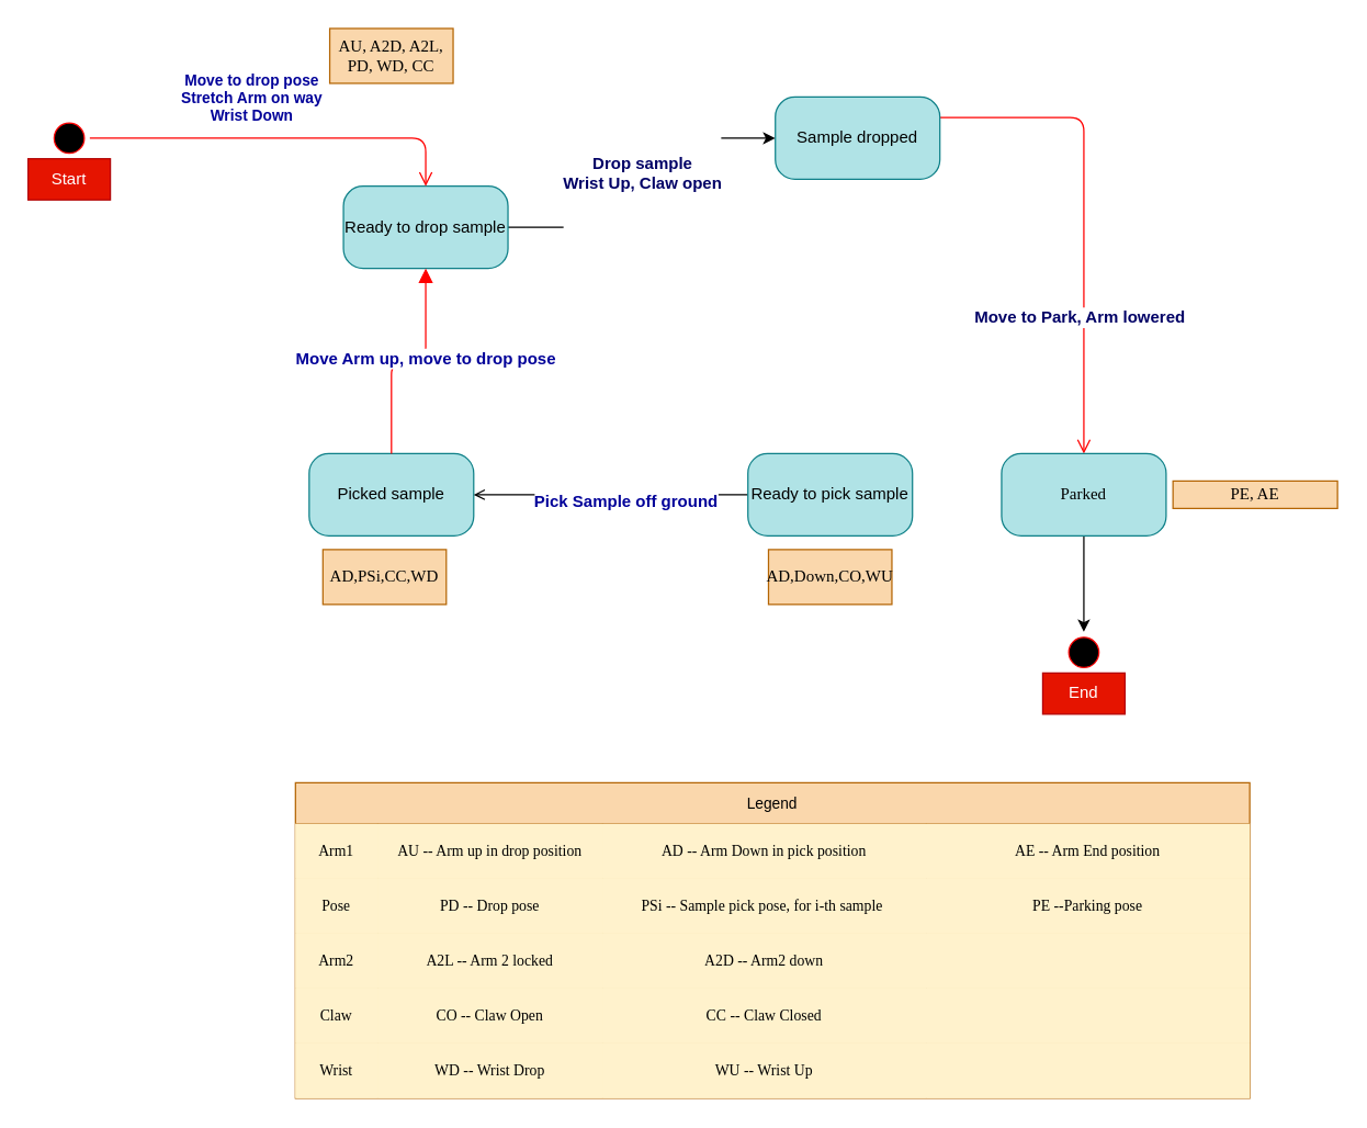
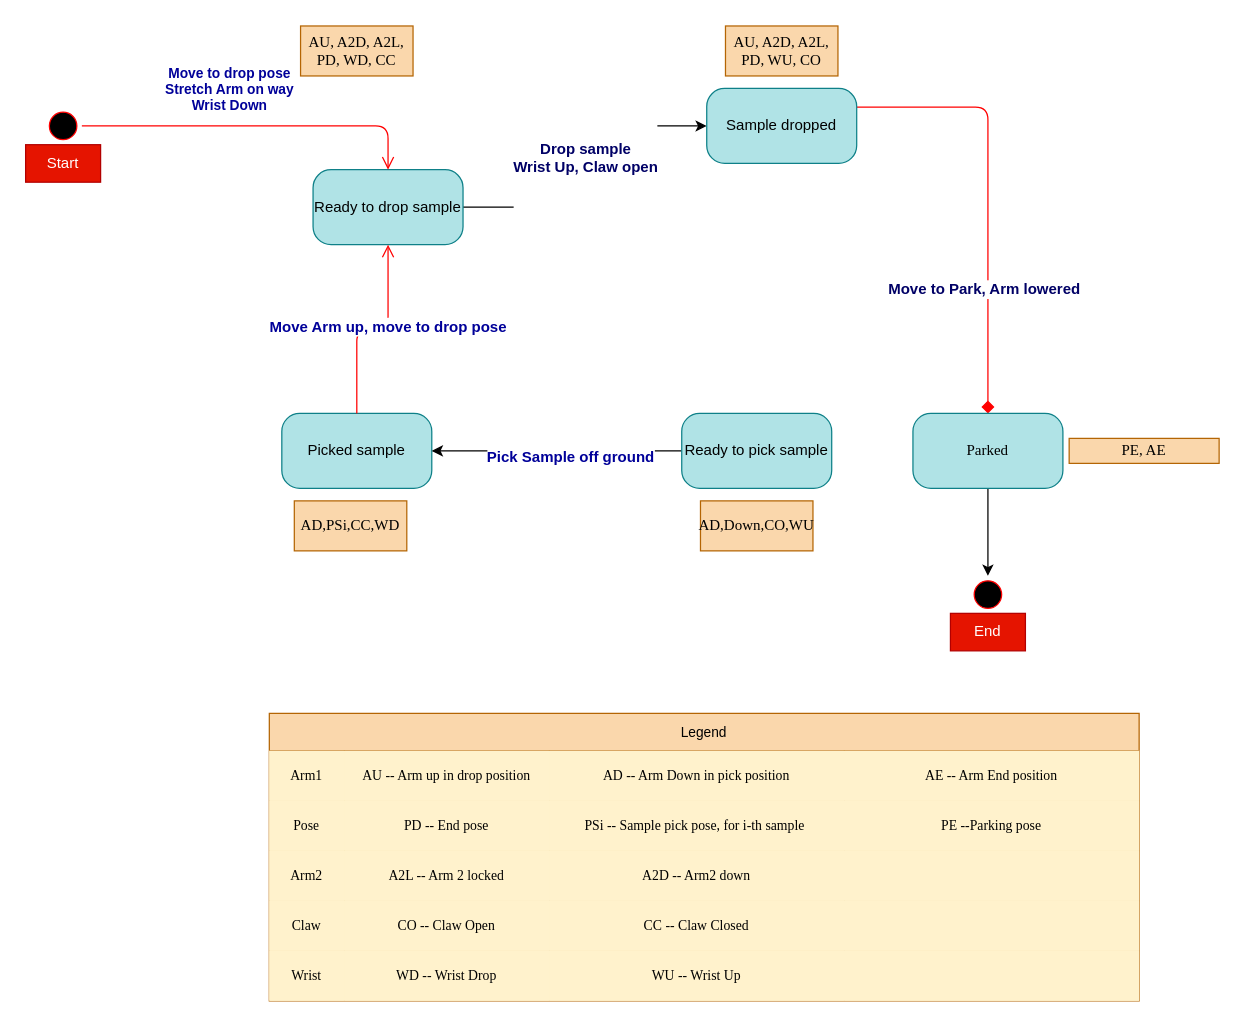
  <mxCell id="0" />
  <mxCell id="1" parent="0" />
  <mxCell id="2" value="" style="ellipse;html=1;shape=startState;fillColor=#000000;strokeColor=#ff0000;rounded=1;shadow=0;comic=0;labelBackgroundColor=none;fontFamily=Verdana;fontSize=12;fontColor=#000000;align=center;direction=south;" parent="1" vertex="1"><mxGeometry x="35" y="85" width="30" height="30" as="geometry" /></mxCell>
  <mxCell id="3" value="&lt;span style=&quot;font-family: Helvetica;&quot;&gt;Picked sample&lt;/span&gt;" style="rounded=1;whiteSpace=wrap;html=1;arcSize=24;fillColor=#b0e3e6;strokeColor=#0e8088;shadow=0;comic=0;labelBackgroundColor=none;fontFamily=Verdana;fontSize=12;align=center;" parent="1" vertex="1"><mxGeometry x="225" y="330" width="120" height="60" as="geometry" /></mxCell>
  <mxCell id="4" value="&#10;&lt;span style=&quot;font-family: Helvetica; font-style: normal; font-variant-ligatures: normal; font-variant-caps: normal; letter-spacing: normal; orphans: 2; text-align: center; text-indent: 0px; text-transform: none; widows: 2; word-spacing: 0px; -webkit-text-stroke-width: 0px; white-space: nowrap; background-color: rgb(255, 255, 255); text-decoration-thickness: initial; text-decoration-style: initial; text-decoration-color: initial; float: none; display: inline !important;&quot;&gt;Drop sample&lt;/span&gt;&lt;div style=&quot;forced-color-adjust: none; font-family: Helvetica; font-style: normal; font-variant-ligatures: normal; font-variant-caps: normal; letter-spacing: normal; orphans: 2; text-align: center; text-indent: 0px; text-transform: none; widows: 2; word-spacing: 0px; -webkit-text-stroke-width: 0px; white-space: nowrap; text-decoration-thickness: initial; text-decoration-style: initial; text-decoration-color: initial;&quot;&gt;Wrist Up, Claw open&lt;/div&gt;&#10;&#10;" style="edgeStyle=orthogonalEdgeStyle;rounded=0;orthogonalLoop=1;jettySize=auto;html=1;entryX=0;entryY=0.5;entryDx=0;entryDy=0;fontColor=#000066;fontSize=12;fontStyle=1" edge="1" parent="1" source="5" target="8"><mxGeometry relative="1" as="geometry" /></mxCell>
  <mxCell id="5" value="&lt;div&gt;&lt;/div&gt;&lt;div&gt;&lt;span style=&quot;font-family: Helvetica;&quot;&gt;Ready to drop sample&lt;/span&gt;&lt;br&gt;&lt;/div&gt;" style="rounded=1;whiteSpace=wrap;html=1;arcSize=24;fillColor=#b0e3e6;strokeColor=#0e8088;shadow=0;comic=0;labelBackgroundColor=none;fontFamily=Verdana;fontSize=12;align=center;" parent="1" vertex="1"><mxGeometry x="250" y="135" width="120" height="60" as="geometry" /></mxCell>
- <mxCell id="6" style="edgeStyle=orthogonalEdgeStyle;html=1;exitX=1;exitY=0.25;entryX=0.5;entryY=0;labelBackgroundColor=none;endArrow=open;endSize=8;strokeColor=#ff0000;fontFamily=Verdana;fontSize=12;align=left;entryDx=0;entryDy=0;" parent="1" source="8" target="10" edge="1"><mxGeometry relative="1" as="geometry" /></mxCell>
+ <mxCell id="6" style="edgeStyle=orthogonalEdgeStyle;html=1;exitX=1;exitY=0.25;entryX=0.5;entryY=0;labelBackgroundColor=none;endArrow=diamond;endSize=8;strokeColor=#ff0000;fontFamily=Verdana;fontSize=12;align=left;entryDx=0;entryDy=0;" parent="1" source="8" target="10" edge="1"><mxGeometry relative="1" as="geometry" /></mxCell>
  <mxCell id="7" value="Move to Park, Arm lowered" style="edgeLabel;html=1;align=center;verticalAlign=middle;resizable=0;points=[];rounded=0;strokeColor=default;fontFamily=Helvetica;fontSize=12;fontColor=#000066;labelBackgroundColor=default;fontStyle=1" vertex="1" connectable="0" parent="6"><mxGeometry x="0.431" y="-4" relative="1" as="geometry"><mxPoint as="offset" /></mxGeometry></mxCell>
  <mxCell id="8" value="&lt;span style=&quot;font-family: Helvetica;&quot;&gt;Sample dropped&lt;/span&gt;" style="rounded=1;whiteSpace=wrap;html=1;arcSize=24;fillColor=#b0e3e6;strokeColor=#0e8088;shadow=0;comic=0;labelBackgroundColor=none;fontFamily=Verdana;fontSize=12;align=center;" parent="1" vertex="1"><mxGeometry x="565" y="70" width="120" height="60" as="geometry" /></mxCell>
  <mxCell id="9" style="edgeStyle=orthogonalEdgeStyle;rounded=0;orthogonalLoop=1;jettySize=auto;html=1;" edge="1" parent="1" source="10" target="18"><mxGeometry relative="1" as="geometry" /></mxCell>
  <mxCell id="10" value="Parked" style="rounded=1;whiteSpace=wrap;html=1;arcSize=24;fillColor=#b0e3e6;strokeColor=#0e8088;shadow=0;comic=0;labelBackgroundColor=none;fontFamily=Verdana;fontSize=12;align=center;" parent="1" vertex="1"><mxGeometry x="730" y="330" width="120" height="60" as="geometry" /></mxCell>
  <mxCell id="11" style="edgeStyle=orthogonalEdgeStyle;html=1;labelBackgroundColor=none;endArrow=open;endSize=8;strokeColor=#ff0000;fontFamily=Verdana;fontSize=12;align=left;" parent="1" source="2" target="5" edge="1"><mxGeometry relative="1" as="geometry" /></mxCell>
  <mxCell id="12" value="Move to drop pose&lt;div&gt;Stretch Arm on way&lt;/div&gt;&lt;div&gt;Wrist Down&lt;/div&gt;" style="edgeLabel;html=1;align=center;verticalAlign=middle;resizable=0;points=[];fontStyle=1;fontColor=#000099;" vertex="1" connectable="0" parent="11"><mxGeometry x="-0.225" y="-4" relative="1" as="geometry"><mxPoint x="8" y="-34" as="offset" /></mxGeometry></mxCell>
- <mxCell id="13" style="edgeStyle=orthogonalEdgeStyle;html=1;exitX=0.5;exitY=0;entryX=0.5;entryY=1;labelBackgroundColor=none;endArrow=block;endSize=8;strokeColor=#ff0000;fontFamily=Verdana;fontSize=12;align=left;entryDx=0;entryDy=0;exitDx=0;exitDy=0;" parent="1" source="3" target="5" edge="1"><mxGeometry relative="1" as="geometry" /></mxCell>
+ <mxCell id="13" style="edgeStyle=orthogonalEdgeStyle;html=1;exitX=0.5;exitY=0;entryX=0.5;entryY=1;labelBackgroundColor=none;endArrow=open;endSize=8;strokeColor=#ff0000;fontFamily=Verdana;fontSize=12;align=left;entryDx=0;entryDy=0;exitDx=0;exitDy=0;" parent="1" source="3" target="5" edge="1"><mxGeometry relative="1" as="geometry" /></mxCell>
  <mxCell id="14" value="Move Arm up, move to drop pose" style="edgeLabel;html=1;align=center;verticalAlign=middle;resizable=0;points=[];fontStyle=1;fontSize=12;fontColor=#000099;" vertex="1" connectable="0" parent="13"><mxGeometry x="0.19" y="1" relative="1" as="geometry"><mxPoint as="offset" /></mxGeometry></mxCell>
  <mxCell id="15" value="Start" style="text;html=1;align=center;verticalAlign=middle;whiteSpace=wrap;rounded=0;fillColor=#e51400;fontColor=#ffffff;strokeColor=#B20000;" vertex="1" parent="1"><mxGeometry x="20" y="115" width="60" height="30" as="geometry" /></mxCell>
  <mxCell id="16" value="&lt;span style=&quot;font-family: Verdana;&quot;&gt;AU, A2D, A2L, PD, WD, CC&lt;/span&gt;" style="text;html=1;align=center;verticalAlign=middle;whiteSpace=wrap;rounded=0;fillColor=#fad7ac;strokeColor=#b46504;" vertex="1" parent="1"><mxGeometry x="240" y="20" width="90" height="40" as="geometry" /></mxCell>
  <mxCell id="17" value="&lt;span style=&quot;font-family: Verdana;&quot;&gt;PE, AE&lt;/span&gt;" style="text;html=1;align=center;verticalAlign=middle;whiteSpace=wrap;rounded=0;fillColor=#fad7ac;strokeColor=#b46504;" vertex="1" parent="1"><mxGeometry x="855" y="350" width="120" height="20" as="geometry" /></mxCell>
  <mxCell id="18" value="" style="ellipse;html=1;shape=startState;fillColor=#000000;strokeColor=#ff0000;rounded=1;shadow=0;comic=0;labelBackgroundColor=none;fontFamily=Verdana;fontSize=12;fontColor=#000000;align=center;direction=south;" vertex="1" parent="1"><mxGeometry x="775" y="460" width="30" height="30" as="geometry" /></mxCell>
  <mxCell id="19" value="End" style="text;html=1;align=center;verticalAlign=middle;whiteSpace=wrap;rounded=0;fillColor=#e51400;fontColor=#ffffff;strokeColor=#B20000;" vertex="1" parent="1"><mxGeometry x="760" y="490" width="60" height="30" as="geometry" /></mxCell>
- <mxCell id="20" style="edgeStyle=orthogonalEdgeStyle;rounded=0;orthogonalLoop=1;jettySize=auto;html=1;entryX=1;entryY=0.5;entryDx=0;entryDy=0;endArrow=open;" edge="1" parent="1" source="22" target="3"><mxGeometry relative="1" as="geometry" /></mxCell>
+ <mxCell id="20" style="edgeStyle=orthogonalEdgeStyle;rounded=0;orthogonalLoop=1;jettySize=auto;html=1;entryX=1;entryY=0.5;entryDx=0;entryDy=0;" edge="1" parent="1" source="22" target="3"><mxGeometry relative="1" as="geometry" /></mxCell>
  <mxCell id="21" value="Pick Sample off ground" style="edgeLabel;html=1;align=center;verticalAlign=middle;resizable=0;points=[];fontStyle=1;fontSize=12;fontColor=#000099;" vertex="1" connectable="0" parent="20"><mxGeometry x="-0.1" y="4" relative="1" as="geometry"><mxPoint as="offset" /></mxGeometry></mxCell>
  <mxCell id="22" value="&lt;span style=&quot;font-family: Helvetica;&quot;&gt;Ready to pick sample&lt;/span&gt;" style="rounded=1;whiteSpace=wrap;html=1;arcSize=24;fillColor=#b0e3e6;strokeColor=#0e8088;shadow=0;comic=0;labelBackgroundColor=none;fontFamily=Verdana;fontSize=12;align=center;" vertex="1" parent="1"><mxGeometry x="545" y="330" width="120" height="60" as="geometry" /></mxCell>
  <mxCell id="23" value="&lt;span style=&quot;font-family: Verdana;&quot;&gt;AD,Down,CO,WU&lt;/span&gt;" style="text;html=1;align=center;verticalAlign=middle;whiteSpace=wrap;rounded=0;fillColor=#fad7ac;strokeColor=#b46504;" vertex="1" parent="1"><mxGeometry x="560" y="400" width="90" height="40" as="geometry" /></mxCell>
  <mxCell id="24" value="&lt;span style=&quot;font-family: Verdana;&quot;&gt;AD,PSi,CC,WD&lt;/span&gt;" style="text;html=1;align=center;verticalAlign=middle;whiteSpace=wrap;rounded=0;fillColor=#fad7ac;strokeColor=#b46504;" vertex="1" parent="1"><mxGeometry x="235" y="400" width="90" height="40" as="geometry" /></mxCell>
  <mxCell id="25" value="Legend" style="shape=table;startSize=30;container=1;collapsible=0;childLayout=tableLayout;strokeColor=#b46504;fontSize=11;fillColor=#fad7ac;" vertex="1" parent="1"><mxGeometry x="215" y="570" width="696" height="230" as="geometry" /></mxCell>
  <mxCell id="26" value="" style="shape=tableRow;horizontal=0;startSize=0;swimlaneHead=0;swimlaneBody=0;top=0;left=0;bottom=0;right=0;collapsible=0;dropTarget=0;points=[[0,0.5],[1,0.5]];portConstraint=eastwest;fontSize=11;fillColor=#fff2cc;strokeColor=#d6b656;fontFamily=Verdana;" vertex="1" parent="25"><mxGeometry y="30" width="696" height="40" as="geometry" /></mxCell>
  <mxCell id="27" value="Arm1" style="shape=partialRectangle;html=1;whiteSpace=wrap;connectable=0;overflow=hidden;top=0;left=0;bottom=0;right=0;pointerEvents=1;fontSize=11;fillColor=#fff2cc;strokeColor=#d6b656;fontFamily=Verdana;" vertex="1" parent="26"><mxGeometry width="60" height="40" as="geometry"><mxRectangle width="60" height="40" as="alternateBounds" /></mxGeometry></mxCell>
  <mxCell id="28" value="AU -- Arm up in drop position" style="shape=partialRectangle;html=1;whiteSpace=wrap;connectable=0;overflow=hidden;top=0;left=0;bottom=0;right=0;pointerEvents=1;fontSize=11;fillColor=#fff2cc;strokeColor=#d6b656;fontFamily=Verdana;" vertex="1" parent="26"><mxGeometry x="60" width="164" height="40" as="geometry"><mxRectangle width="164" height="40" as="alternateBounds" /></mxGeometry></mxCell>
  <mxCell id="29" value="AD -- Arm Down in pick position" style="shape=partialRectangle;html=1;whiteSpace=wrap;connectable=0;overflow=hidden;top=0;left=0;bottom=0;right=0;pointerEvents=1;fontSize=11;fillColor=#fff2cc;strokeColor=#d6b656;fontFamily=Verdana;" vertex="1" parent="26"><mxGeometry x="224" width="236" height="40" as="geometry"><mxRectangle width="236" height="40" as="alternateBounds" /></mxGeometry></mxCell>
  <mxCell id="30" value="AE -- Arm End position" style="shape=partialRectangle;html=1;whiteSpace=wrap;connectable=0;overflow=hidden;top=0;left=0;bottom=0;right=0;pointerEvents=1;fontSize=11;fillColor=#fff2cc;strokeColor=#d6b656;fontFamily=Verdana;" vertex="1" parent="26"><mxGeometry x="460" width="236" height="40" as="geometry"><mxRectangle width="236" height="40" as="alternateBounds" /></mxGeometry></mxCell>
  <mxCell id="31" value="" style="shape=tableRow;horizontal=0;startSize=0;swimlaneHead=0;swimlaneBody=0;top=0;left=0;bottom=0;right=0;collapsible=0;dropTarget=0;points=[[0,0.5],[1,0.5]];portConstraint=eastwest;fontSize=11;fillColor=#fff2cc;strokeColor=#d6b656;fontFamily=Verdana;" vertex="1" parent="25"><mxGeometry y="70" width="696" height="40" as="geometry" /></mxCell>
  <mxCell id="32" value="Pose" style="shape=partialRectangle;html=1;whiteSpace=wrap;connectable=0;overflow=hidden;top=0;left=0;bottom=0;right=0;pointerEvents=1;fontSize=11;fillColor=#fff2cc;strokeColor=#d6b656;fontFamily=Verdana;" vertex="1" parent="31"><mxGeometry width="60" height="40" as="geometry"><mxRectangle width="60" height="40" as="alternateBounds" /></mxGeometry></mxCell>
- <mxCell id="33" value="PD -- Drop pose" style="shape=partialRectangle;html=1;whiteSpace=wrap;connectable=0;overflow=hidden;top=0;left=0;bottom=0;right=0;pointerEvents=1;fontSize=11;fillColor=#fff2cc;strokeColor=#d6b656;fontFamily=Verdana;" vertex="1" parent="31"><mxGeometry x="60" width="164" height="40" as="geometry"><mxRectangle width="164" height="40" as="alternateBounds" /></mxGeometry></mxCell>
+ <mxCell id="33" value="PD -- End pose" style="shape=partialRectangle;html=1;whiteSpace=wrap;connectable=0;overflow=hidden;top=0;left=0;bottom=0;right=0;pointerEvents=1;fontSize=11;fillColor=#fff2cc;strokeColor=#d6b656;fontFamily=Verdana;" vertex="1" parent="31"><mxGeometry x="60" width="164" height="40" as="geometry"><mxRectangle width="164" height="40" as="alternateBounds" /></mxGeometry></mxCell>
  <mxCell id="34" value="PSi -- Sample pick pose, for i-th sample&amp;nbsp;" style="shape=partialRectangle;html=1;whiteSpace=wrap;connectable=0;overflow=hidden;top=0;left=0;bottom=0;right=0;pointerEvents=1;fontSize=11;fillColor=#fff2cc;strokeColor=#d6b656;fontFamily=Verdana;" vertex="1" parent="31"><mxGeometry x="224" width="236" height="40" as="geometry"><mxRectangle width="236" height="40" as="alternateBounds" /></mxGeometry></mxCell>
  <mxCell id="35" value="PE --Parking pose" style="shape=partialRectangle;html=1;whiteSpace=wrap;connectable=0;overflow=hidden;top=0;left=0;bottom=0;right=0;pointerEvents=1;fontSize=11;fillColor=#fff2cc;strokeColor=#d6b656;fontFamily=Verdana;" vertex="1" parent="31"><mxGeometry x="460" width="236" height="40" as="geometry"><mxRectangle width="236" height="40" as="alternateBounds" /></mxGeometry></mxCell>
  <mxCell id="36" value="" style="shape=tableRow;horizontal=0;startSize=0;swimlaneHead=0;swimlaneBody=0;top=0;left=0;bottom=0;right=0;collapsible=0;dropTarget=0;points=[[0,0.5],[1,0.5]];portConstraint=eastwest;fontSize=11;fillColor=#fff2cc;strokeColor=#d6b656;fontFamily=Verdana;" vertex="1" parent="25"><mxGeometry y="110" width="696" height="40" as="geometry" /></mxCell>
  <mxCell id="37" value="Arm2" style="shape=partialRectangle;html=1;whiteSpace=wrap;connectable=0;overflow=hidden;top=0;left=0;bottom=0;right=0;pointerEvents=1;fontSize=11;fillColor=#fff2cc;strokeColor=#d6b656;fontFamily=Verdana;" vertex="1" parent="36"><mxGeometry width="60" height="40" as="geometry"><mxRectangle width="60" height="40" as="alternateBounds" /></mxGeometry></mxCell>
  <mxCell id="38" value="A2L -- Arm 2 locked" style="shape=partialRectangle;html=1;whiteSpace=wrap;connectable=0;overflow=hidden;top=0;left=0;bottom=0;right=0;pointerEvents=1;fontSize=11;fillColor=#fff2cc;strokeColor=#d6b656;fontFamily=Verdana;" vertex="1" parent="36"><mxGeometry x="60" width="164" height="40" as="geometry"><mxRectangle width="164" height="40" as="alternateBounds" /></mxGeometry></mxCell>
  <mxCell id="39" value="A2D -- Arm2 down" style="shape=partialRectangle;html=1;whiteSpace=wrap;connectable=0;overflow=hidden;top=0;left=0;bottom=0;right=0;pointerEvents=1;fontSize=11;fillColor=#fff2cc;strokeColor=#d6b656;fontFamily=Verdana;" vertex="1" parent="36"><mxGeometry x="224" width="236" height="40" as="geometry"><mxRectangle width="236" height="40" as="alternateBounds" /></mxGeometry></mxCell>
  <mxCell id="40" style="shape=partialRectangle;html=1;whiteSpace=wrap;connectable=0;overflow=hidden;top=0;left=0;bottom=0;right=0;pointerEvents=1;fontSize=11;fillColor=#fff2cc;strokeColor=#d6b656;fontFamily=Verdana;" vertex="1" parent="36"><mxGeometry x="460" width="236" height="40" as="geometry"><mxRectangle width="236" height="40" as="alternateBounds" /></mxGeometry></mxCell>
  <mxCell id="41" style="shape=tableRow;horizontal=0;startSize=0;swimlaneHead=0;swimlaneBody=0;top=0;left=0;bottom=0;right=0;collapsible=0;dropTarget=0;points=[[0,0.5],[1,0.5]];portConstraint=eastwest;fontSize=11;fillColor=#fff2cc;strokeColor=#d6b656;fontFamily=Verdana;" vertex="1" parent="25"><mxGeometry y="150" width="696" height="40" as="geometry" /></mxCell>
  <mxCell id="42" value="Claw" style="shape=partialRectangle;html=1;whiteSpace=wrap;connectable=0;overflow=hidden;top=0;left=0;bottom=0;right=0;pointerEvents=1;fontSize=11;fillColor=#fff2cc;strokeColor=#d6b656;fontFamily=Verdana;" vertex="1" parent="41"><mxGeometry width="60" height="40" as="geometry"><mxRectangle width="60" height="40" as="alternateBounds" /></mxGeometry></mxCell>
  <mxCell id="43" value="CO -- Claw Open" style="shape=partialRectangle;html=1;whiteSpace=wrap;connectable=0;overflow=hidden;top=0;left=0;bottom=0;right=0;pointerEvents=1;fontSize=11;fillColor=#fff2cc;strokeColor=#d6b656;fontFamily=Verdana;" vertex="1" parent="41"><mxGeometry x="60" width="164" height="40" as="geometry"><mxRectangle width="164" height="40" as="alternateBounds" /></mxGeometry></mxCell>
  <mxCell id="44" value="CC -- Claw Closed" style="shape=partialRectangle;html=1;whiteSpace=wrap;connectable=0;overflow=hidden;top=0;left=0;bottom=0;right=0;pointerEvents=1;fontSize=11;fillColor=#fff2cc;strokeColor=#d6b656;fontFamily=Verdana;" vertex="1" parent="41"><mxGeometry x="224" width="236" height="40" as="geometry"><mxRectangle width="236" height="40" as="alternateBounds" /></mxGeometry></mxCell>
  <mxCell id="45" style="shape=partialRectangle;html=1;whiteSpace=wrap;connectable=0;overflow=hidden;top=0;left=0;bottom=0;right=0;pointerEvents=1;fontSize=11;fillColor=#fff2cc;strokeColor=#d6b656;fontFamily=Verdana;" vertex="1" parent="41"><mxGeometry x="460" width="236" height="40" as="geometry"><mxRectangle width="236" height="40" as="alternateBounds" /></mxGeometry></mxCell>
  <mxCell id="46" style="shape=tableRow;horizontal=0;startSize=0;swimlaneHead=0;swimlaneBody=0;top=0;left=0;bottom=0;right=0;collapsible=0;dropTarget=0;points=[[0,0.5],[1,0.5]];portConstraint=eastwest;fontSize=11;fillColor=#fff2cc;strokeColor=#d6b656;fontFamily=Verdana;" vertex="1" parent="25"><mxGeometry y="190" width="696" height="40" as="geometry" /></mxCell>
  <mxCell id="47" value="Wrist" style="shape=partialRectangle;html=1;whiteSpace=wrap;connectable=0;overflow=hidden;top=0;left=0;bottom=0;right=0;pointerEvents=1;fontSize=11;fillColor=#fff2cc;strokeColor=#d6b656;fontFamily=Verdana;" vertex="1" parent="46"><mxGeometry width="60" height="40" as="geometry"><mxRectangle width="60" height="40" as="alternateBounds" /></mxGeometry></mxCell>
  <mxCell id="48" value="WD -- Wrist Drop" style="shape=partialRectangle;html=1;whiteSpace=wrap;connectable=0;overflow=hidden;top=0;left=0;bottom=0;right=0;pointerEvents=1;fontSize=11;fillColor=#fff2cc;strokeColor=#d6b656;fontFamily=Verdana;" vertex="1" parent="46"><mxGeometry x="60" width="164" height="40" as="geometry"><mxRectangle width="164" height="40" as="alternateBounds" /></mxGeometry></mxCell>
  <mxCell id="49" value="WU -- Wrist Up" style="shape=partialRectangle;html=1;whiteSpace=wrap;connectable=0;overflow=hidden;top=0;left=0;bottom=0;right=0;pointerEvents=1;fontSize=11;fillColor=#fff2cc;strokeColor=#d6b656;fontFamily=Verdana;" vertex="1" parent="46"><mxGeometry x="224" width="236" height="40" as="geometry"><mxRectangle width="236" height="40" as="alternateBounds" /></mxGeometry></mxCell>
  <mxCell id="50" style="shape=partialRectangle;html=1;whiteSpace=wrap;connectable=0;overflow=hidden;top=0;left=0;bottom=0;right=0;pointerEvents=1;fontSize=11;fillColor=#fff2cc;strokeColor=#d6b656;fontFamily=Verdana;" vertex="1" parent="46"><mxGeometry x="460" width="236" height="40" as="geometry"><mxRectangle width="236" height="40" as="alternateBounds" /></mxGeometry></mxCell>
+ <mxCell id="51" value="&lt;span style=&quot;font-family: Verdana;&quot;&gt;AU, A2D, A2L, PD, WU, CO&lt;/span&gt;" style="text;html=1;align=center;verticalAlign=middle;whiteSpace=wrap;rounded=0;fillColor=#fad7ac;strokeColor=#b46504;" vertex="1" parent="1"><mxGeometry x="580" y="20" width="90" height="40" as="geometry" /></mxCell>
